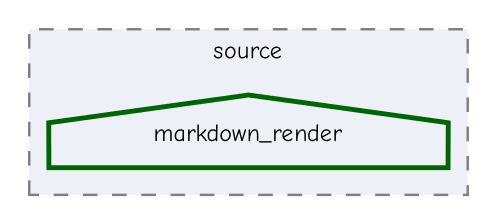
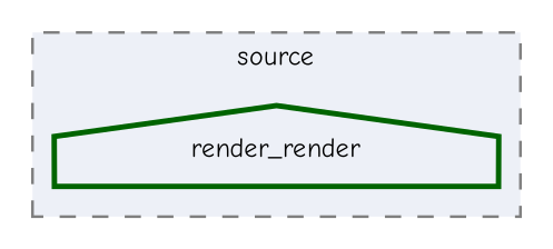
  digraph {
    compound=true
    fontname="Comic Neue"
-   n1 [color=darkgreen fillcolor="#edf0f7" fontname="Comic Neue" fontsize=10 height=0.2 label=markdown_render shape=house style="filled,bold" width=0.4]
+   n1 [color=darkgreen fillcolor="#edf0f7" fontname="Comic Neue" fontsize=10 height=0.2 label=render_render shape=house style="filled,bold" width=0.4]
    subgraph cluster_1 {
      bgcolor="#edf0f7"
      fontsize=10
      label=source
      pencolor=grey50
      style="filled,dashed"
      n1
    }
  }
